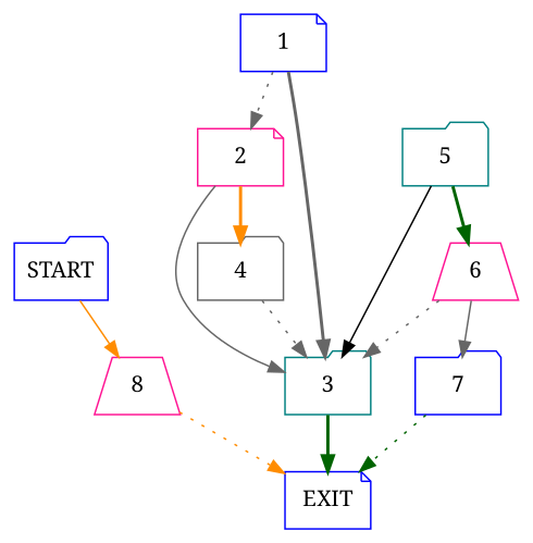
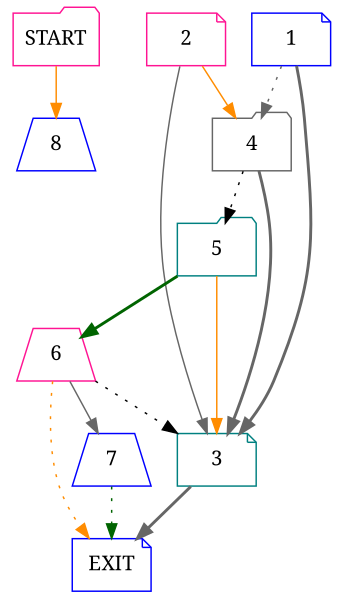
  digraph {
    fontname="Noto Serif"
    node [color=blue fontname="Noto Serif" shape=folder]
    edge [color=gray40 fontname="Noto Serif" style=dotted]
-   n1 [label=START]
-   8 [color=deeppink shape=trapezium]
+   n1 [color=deeppink label=START]
+   8 [shape=trapezium]
    1 [shape=note]
    2 [color=deeppink shape=note]
-   3 [color=teal]
+   3 [color=teal shape=note]
    n6 [label=EXIT shape=note]
    4 [color=gray40]
    5 [color=teal]
    6 [color=deeppink shape=trapezium]
-   7
+   7 [shape=trapezium]
    n1 -> 8 [color=darkorange style=solid]
-   8 -> n6 [color=darkorange]
-   1 -> 2
+   6 -> n6 [color=darkorange]
+   1 -> 4
    1 -> 3 [style=bold]
    2 -> 3 [style=solid]
-   2 -> 4 [color=darkorange style=bold]
-   3 -> n6 [color=darkgreen style=bold]
-   4 -> 3
-   5 -> 3 [color=black style=solid]
+   2 -> 4 [color=darkorange style=solid]
+   3 -> n6 [style=bold]
+   4 -> 3 [style=bold]
+   4 -> 5 [color=black]
+   5 -> 3 [color=darkorange style=solid]
    5 -> 6 [color=darkgreen style=bold]
-   6 -> 3
+   6 -> 3 [color=black]
    6 -> 7 [style=solid]
    7 -> n6 [color=darkgreen]
  }
